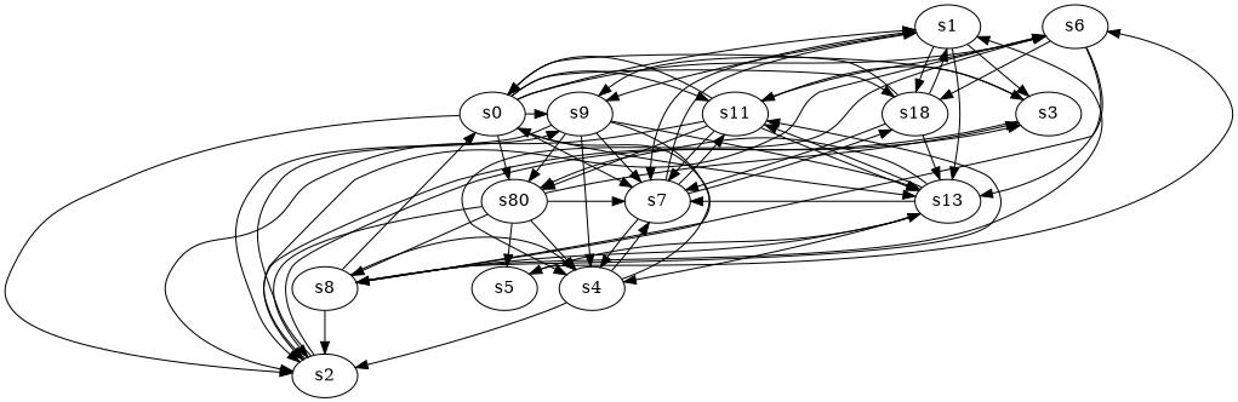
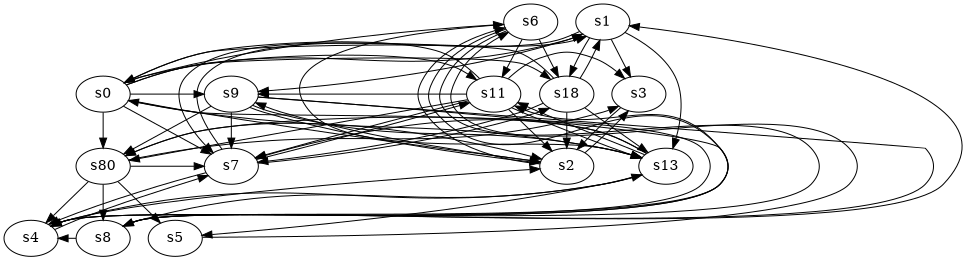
  digraph {
    node [player=0]
    s0
    s1
    s6
    s7 [player=1]
    s9
    n6 [label=s80 player=1]
    s11 [player=1]
    n8 [label=s18]
    s13 [player=1]
    s2
    s3 [player=1]
    s4 [player=1]
    s8
    s5 [player=1]
    s0 -> s1 [constraint="time % 2 == 0 || time % 5 == 1"]
    s0 -> s6 [constraint="time == 1 || time == 4"]
    s0 -> s7
    s0 -> s9 [constraint="time % 2 == 1 || time % 3 == 2"]
    s0 -> n6
    s0 -> s11 [constraint="time == 15"]
    s0 -> n8 [constraint="time % 6 == 4"]
    s0 -> s13 [constraint="time % 4 == 0"]
    s0 -> s2 [constraint="time % 3 == 0"]
    s1 -> s7
    s1 -> s9 [constraint="!(time % 5 == 2)"]
    s1 -> n8
    s1 -> s13
    s1 -> s3
    s6 -> s11 [constraint="time % 6 == 3"]
    s6 -> n8 [constraint="time % 3 == 1 || time % 5 == 4"]
    s6 -> s13 [constraint="time == 20"]
    s6 -> s4 [constraint="time == 1 || time == 10"]
    s6 -> s8 [constraint="time % 4 == 3 || time % 3 == 1"]
    s7 -> s1 [constraint="time % 5 == 3 || time % 2 == 0"]
    s7 -> s11 [constraint="time % 2 == 1 && time % 3 == 2"]
    s7 -> n8 [constraint="time % 8 == 5"]
    s7 -> s4 [constraint="time % 3 == 0 || time % 3 == 2"]
    s9 -> s7
    s9 -> n6 [constraint="time == 4 || time == 10 || time == 22 || time == 26"]
    s9 -> s13 [constraint="time % 5 == 2 || time % 2 == 0"]
    s9 -> s2 [constraint="time % 4 == 0 || time % 3 == 2"]
    s9 -> s4 [constraint="time % 2 == 1 && time % 4 == 3"]
    s9 -> s8 [constraint="time == 0 || time == 1 || time == 5"]
    n6 -> s7 [constraint="!(time % 6 == 0)"]
    n6 -> s2 [constraint="time == 8"]
    n6 -> s3 [constraint="time % 6 == 2"]
    n6 -> s4
    n6 -> s8
    n6 -> s5
    s11 -> s0 [constraint="time % 2 == 1"]
    s11 -> s7
-   s3 -> s9 [constraint="time % 3 == 1 || time % 3 == 1"]
+   s11 -> s9 [constraint="time % 3 == 1 || time % 3 == 1"]
    s11 -> n6 [constraint="time % 2 == 0"]
    s11 -> s13 [constraint="time % 4 == 3 && time % 3 == 1"]
    s11 -> s2 [constraint="!(time % 5 == 0)"]
    s11 -> s3 [constraint="time % 4 == 0 || time % 2 == 1"]
    n8 -> s0 [constraint="time % 2 == 1"]
    n8 -> s1 [constraint="time % 4 == 1 || time % 3 == 0"]
    n8 -> s7
    n8 -> s13
    s13 -> s7 [constraint="time % 4 == 3 && time % 3 == 2"]
    s13 -> n6 [constraint="time % 3 == 0 || time % 5 == 4"]
    s13 -> s11 [constraint="time % 3 == 2 && time % 5 == 0"]
    s13 -> s4 [constraint="time % 2 == 1 || time % 5 == 2"]
    s13 -> s5 [constraint="time == 5 || time == 10 || time == 14"]
    s2 -> s6 [constraint="!(time % 6 == 0)"]
    s2 -> s9 [constraint="!(time % 4 == 2)"]
    s2 -> s3 [constraint="time % 6 == 4"]
    s3 -> s2 [constraint="time % 2 == 1 && time % 5 == 1"]
    s4 -> s0 [constraint="!(time % 5 == 1)"]
    s4 -> s7 [constraint="time % 4 == 3 && time % 5 == 3"]
    s4 -> s2 [constraint="time % 4 == 0"]
-   s8 -> s0
    s8 -> s1 [constraint="time % 2 == 0 && time % 5 == 2"]
    s8 -> s11 [constraint="time == 2 || time == 3 || time == 11 || time == 12 || time == 19"]
    s8 -> s13 [constraint="time % 5 == 0 || time % 4 == 3"]
-   s8 -> s2
+   n8 -> s2
    s8 -> s4 [constraint="!(time % 6 == 5)"]
    s5 -> s6 [constraint="time % 5 == 2 || time % 3 == 2"]
  }
